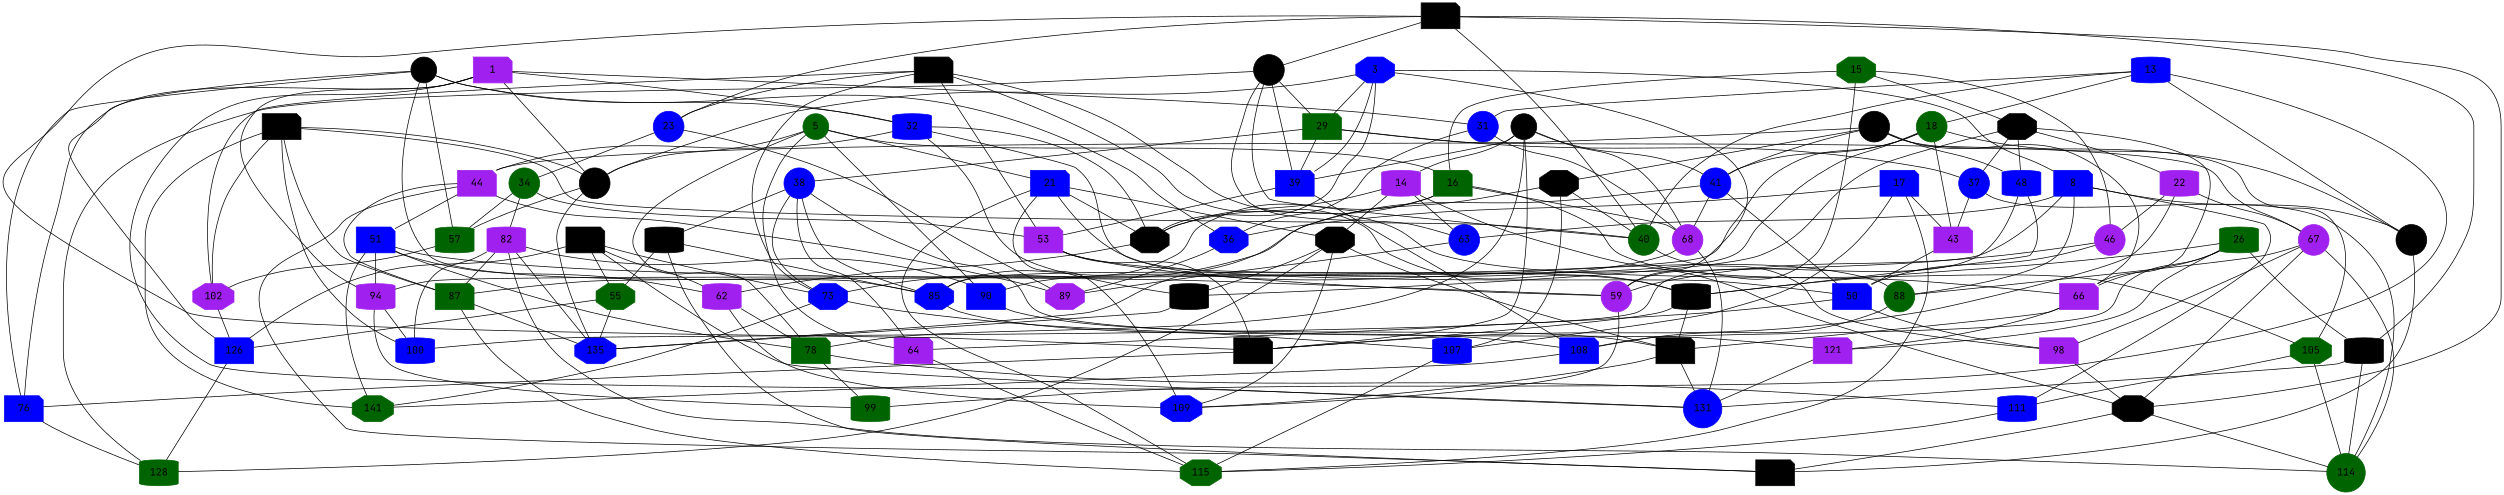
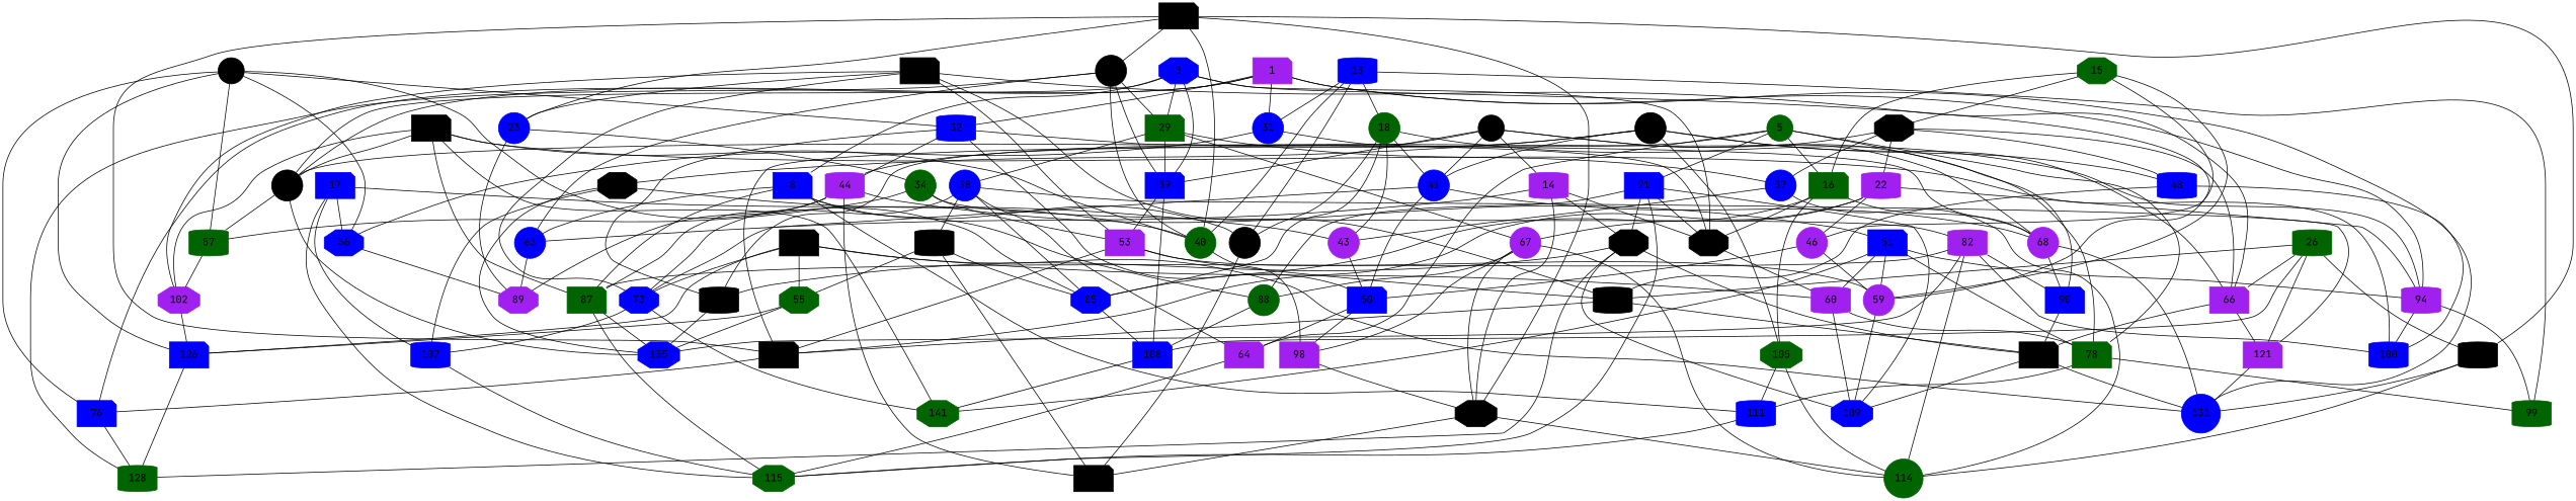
  graph {
    fontname="JetBrains Mono"
    node [color=blue fontname="JetBrains Mono" shape=note style=filled]
    edge [fontname="JetBrains Mono"]
    1 [color=purple super="+81"]
    31 [shape=circle]
    32 [shape=cylinder super="+75"]
    45 [color=black shape=circle super="+61"]
    76
    94 [color=purple shape=cylinder super="+122"]
    131 [shape=circle super="+142"]
    36 [shape=octagon]
    68 [color=purple shape=circle super="+93"]
    33 [color=black shape=octagon super="+47"]
-   44 [color=purple super="+91"]
+   44 [color=purple shape=cylinder super="+91"]
    95 [color=black shape=cylinder]
    50 [super="+101"]
    57 [color=darkgreen shape=cylinder]
    135 [shape=octagon super="+137"]
    128 [color=darkgreen shape=cylinder]
    100 [shape=cylinder]
    99 [color=darkgreen shape=cylinder]
    2 [color=black shape=circle super="+120"]
    85 [shape=octagon super="+116"]
    126 [super="+140"]
    89 [color=purple shape=octagon]
    102 [color=purple shape=octagon]
    108 [super="+136"]
    3 [shape=octagon super="+127"]
    8 [super="+9"]
    29 [color=darkgreen super="+86"]
    39 [super="+71"]
    59 [color=purple shape=circle super="+133"]
    87 [color=darkgreen super="+117"]
    52 [color=black shape=circle]
    63 [shape=circle]
    88 [color=darkgreen shape=circle]
    111 [shape=cylinder]
    37 [shape=circle]
    67 [color=purple shape=circle super="+110"]
    38 [shape=circle super="+58"]
-   62 [color=purple shape=cylinder super="+97"]
+   62 [color=purple shape=cylinder super="+97" label=60]
    53 [color=purple super="+132"]
    109 [shape=octagon super="+123"]
    4 [color=black shape=circle super="+83"]
    14 [color=purple shape=cylinder super="+130"]
    41 [shape=circle super="+106"]
    69 [color=black super="+138"]
    78 [color=darkgreen super="+79"]
    112 [color=black shape=octagon super="+139"]
    27 [color=black shape=octagon super="+72"]
    73 [shape=octagon super="+144"]
    90
    5 [color=darkgreen shape=circle super="+35"]
    16 [color=darkgreen super="+60"]
    21 [super="+124"]
    64 [color=purple]
    105 [color=darkgreen shape=octagon]
    115 [color=darkgreen shape=octagon super="+119"]
    103 [color=black super="+134"]
    6 [color=black super="+25"]
    40 [color=darkgreen shape=circle super="+42"]
    141 [color=darkgreen shape=octagon]
    98 [color=purple]
    7 [color=black super="+12"]
    23 [shape=circle]
    65 [color=black shape=cylinder super="+84"]
    66 [color=purple super="+96"]
    34 [color=darkgreen shape=circle]
    121 [color=purple]
    107 [shape=cylinder]
    118 [color=black]
    10 [color=black super="+125"]
    20 [color=black shape=circle super="+92"]
    80 [color=black shape=cylinder]
    114 [color=darkgreen shape=circle super="+143"]
    11 [color=black shape=circle super="+104"]
    28 [color=black shape=octagon]
    48 [shape=cylinder]
    51 [super="+113"]
    13 [shape=cylinder super="+54"]
    18 [color=darkgreen shape=circle super="+70"]
-   43 [color=purple]
+   43 [color=purple shape=circle]
    22 [color=purple shape=cylinder super="+24"]
    46 [color=purple shape=circle]
    15 [color=darkgreen shape=octagon]
    19 [color=black shape=octagon super="+56"]
    17
    82 [color=purple shape=cylinder super="+129"]
    26 [color=darkgreen shape=cylinder super="+74"]
    49 [color=black shape=cylinder]
    30 [color=black super="+77"]
    55 [color=darkgreen shape=octagon]
    1 -- 31
    1 -- 32
    1 -- 45
    1 -- 76
    1 -- 94
    1 -- 131
    31 -- 36
    31 -- 68
    32 -- 33
    32 -- 44
    32 -- 95
    32 -- 50
    45 -- 57
    45 -- 135
    76 -- 128
    94 -- 100
    94 -- 99
    36 -- 89
    68 -- 131
    68 -- 90
    33 -- 62
    44 -- 89
    44 -- 87
    44 -- 118
    44 -- 51
    95 -- 135
    50 -- 64
    50 -- 98
    57 -- 102
    2 -- 32
    2 -- 76
    2 -- 36
    2 -- 57
    2 -- 85
    2 -- 126
    85 -- 108
    126 -- 128
    102 -- 126
    108 -- 141
    3 -- 45
    3 -- 33
    3 -- 8
    3 -- 29
    3 -- 39
    3 -- 59
    8 -- 87
    8 -- 52
    8 -- 63
    8 -- 88
    8 -- 111
    29 -- 39
    29 -- 37
    29 -- 67
    29 -- 38
    39 -- 108
    39 -- 53
    59 -- 109
    87 -- 135
    87 -- 115
    52 -- 118
    63 -- 89
    88 -- 108
    111 -- 115
    37 -- 114
    37 -- 43
    67 -- 88
    67 -- 112
    67 -- 98
    67 -- 114
    38 -- 85
    38 -- 73
    38 -- 64
    38 -- 121
    38 -- 49
    62 -- 109 [weight=2]
    62 -- 78
    53 -- 59
    53 -- 69
    53 -- 65
    4 -- 68
    4 -- 39
    4 -- 14
    4 -- 41
    4 -- 69
    4 -- 78
    14 -- 33
    14 -- 63
    14 -- 112
    14 -- 27
    41 -- 68
    41 -- 50
    41 -- 73
    69 -- 76
    78 -- 99
    78 -- 111
    112 -- 118
    112 -- 114
    27 -- 95
    27 -- 128
    27 -- 109
    27 -- 103
    73 -- 141
    73 -- 107
    90 -- 103
    5 -- 45
    5 -- 78
    5 -- 90
    5 -- 16
    5 -- 21
    5 -- 64
    16 -- 68
    16 -- 33
    16 -- 85
    16 -- 105
    21 -- 33
    21 -- 88
    21 -- 109
    21 -- 27
    21 -- 115
    64 -- 115
    105 -- 111
    105 -- 114
    103 -- 131
    103 -- 109
    6 -- 45
    6 -- 100
    6 -- 102
    6 -- 87
    6 -- 40
    6 -- 141
    40 -- 98
    98 -- 112
    7 -- 102
    7 -- 53
    7 -- 73
    7 -- 23
    7 -- 65
    7 -- 66
    23 -- 89
    23 -- 34
    65 -- 69
    65 -- 103
    66 -- 103
    66 -- 121
    34 -- 57
    34 -- 53
    34 -- 82
    121 -- 131
    107 -- 115
    10 -- 69
    10 -- 112
    10 -- 40
    10 -- 23
    10 -- 20
    10 -- 80
    20 -- 128
    20 -- 29
    20 -- 39
    20 -- 63
    20 -- 40
    80 -- 131
    80 -- 114
    11 -- 44
    11 -- 41
    11 -- 105
    11 -- 66
    11 -- 28
    11 -- 48
    28 -- 135
    28 -- 40
    28 -- 107
    48 -- 100
    48 -- 65
    51 -- 94
    51 -- 59
    51 -- 62
    51 -- 78
    51 -- 141
    13 -- 31
    13 -- 99 [weight=2]
    13 -- 52
    13 -- 40
    13 -- 18
    18 -- 94
    18 -- 85
    18 -- 52
    18 -- 41
    18 -- 43
    43 -- 50
+   22 -- 94
    22 -- 67
    22 -- 69
    22 -- 46
    46 -- 50
    46 -- 59
    15 -- 59
    15 -- 16
    15 -- 46
    15 -- 19
    19 -- 95
    19 -- 37
    19 -- 66
    19 -- 48
    19 -- 22
    17 -- 36
    17 -- 115
    17 -- 107
    17 -- 43
    82 -- 135
    82 -- 100
    82 -- 87
    82 -- 90
    82 -- 114
    26 -- 108 [weight=2]
    26 -- 65
    26 -- 66
    26 -- 121
    26 -- 80
    49 -- 85
    49 -- 118
    49 -- 55
    30 -- 131
    30 -- 126 [weight=2]
    30 -- 62
    30 -- 73
    30 -- 55
    55 -- 135
    55 -- 126
  }
